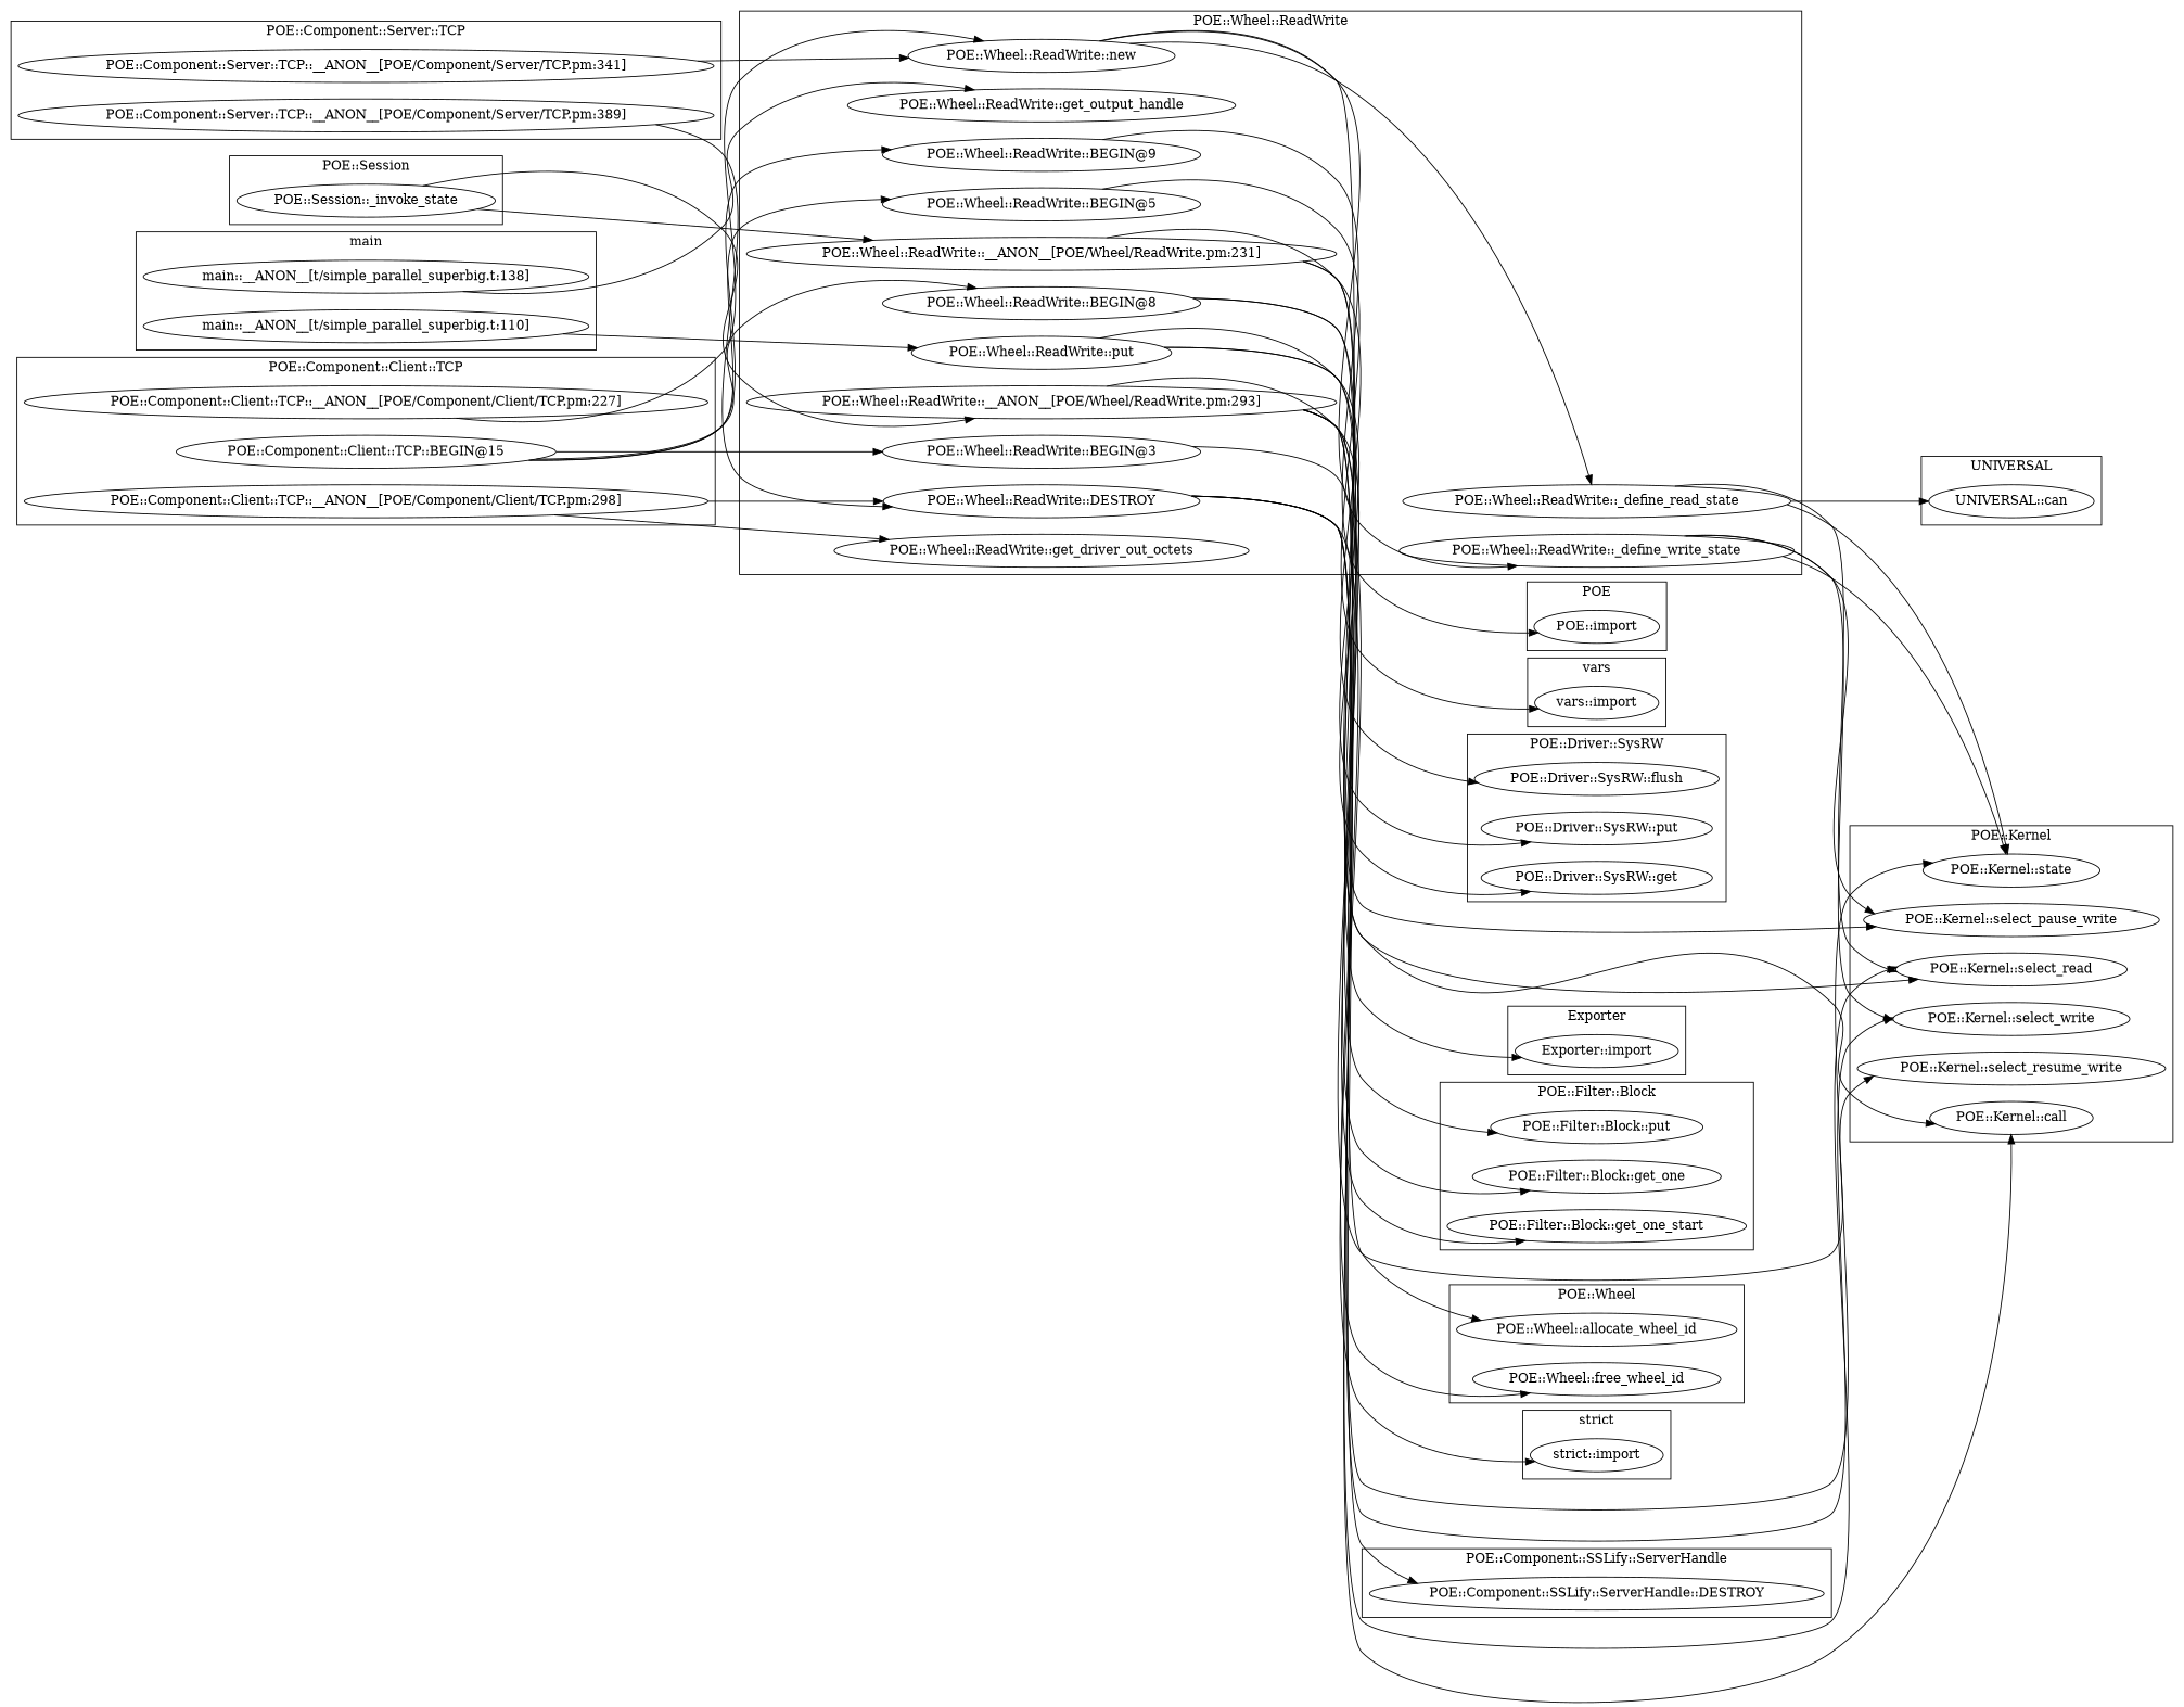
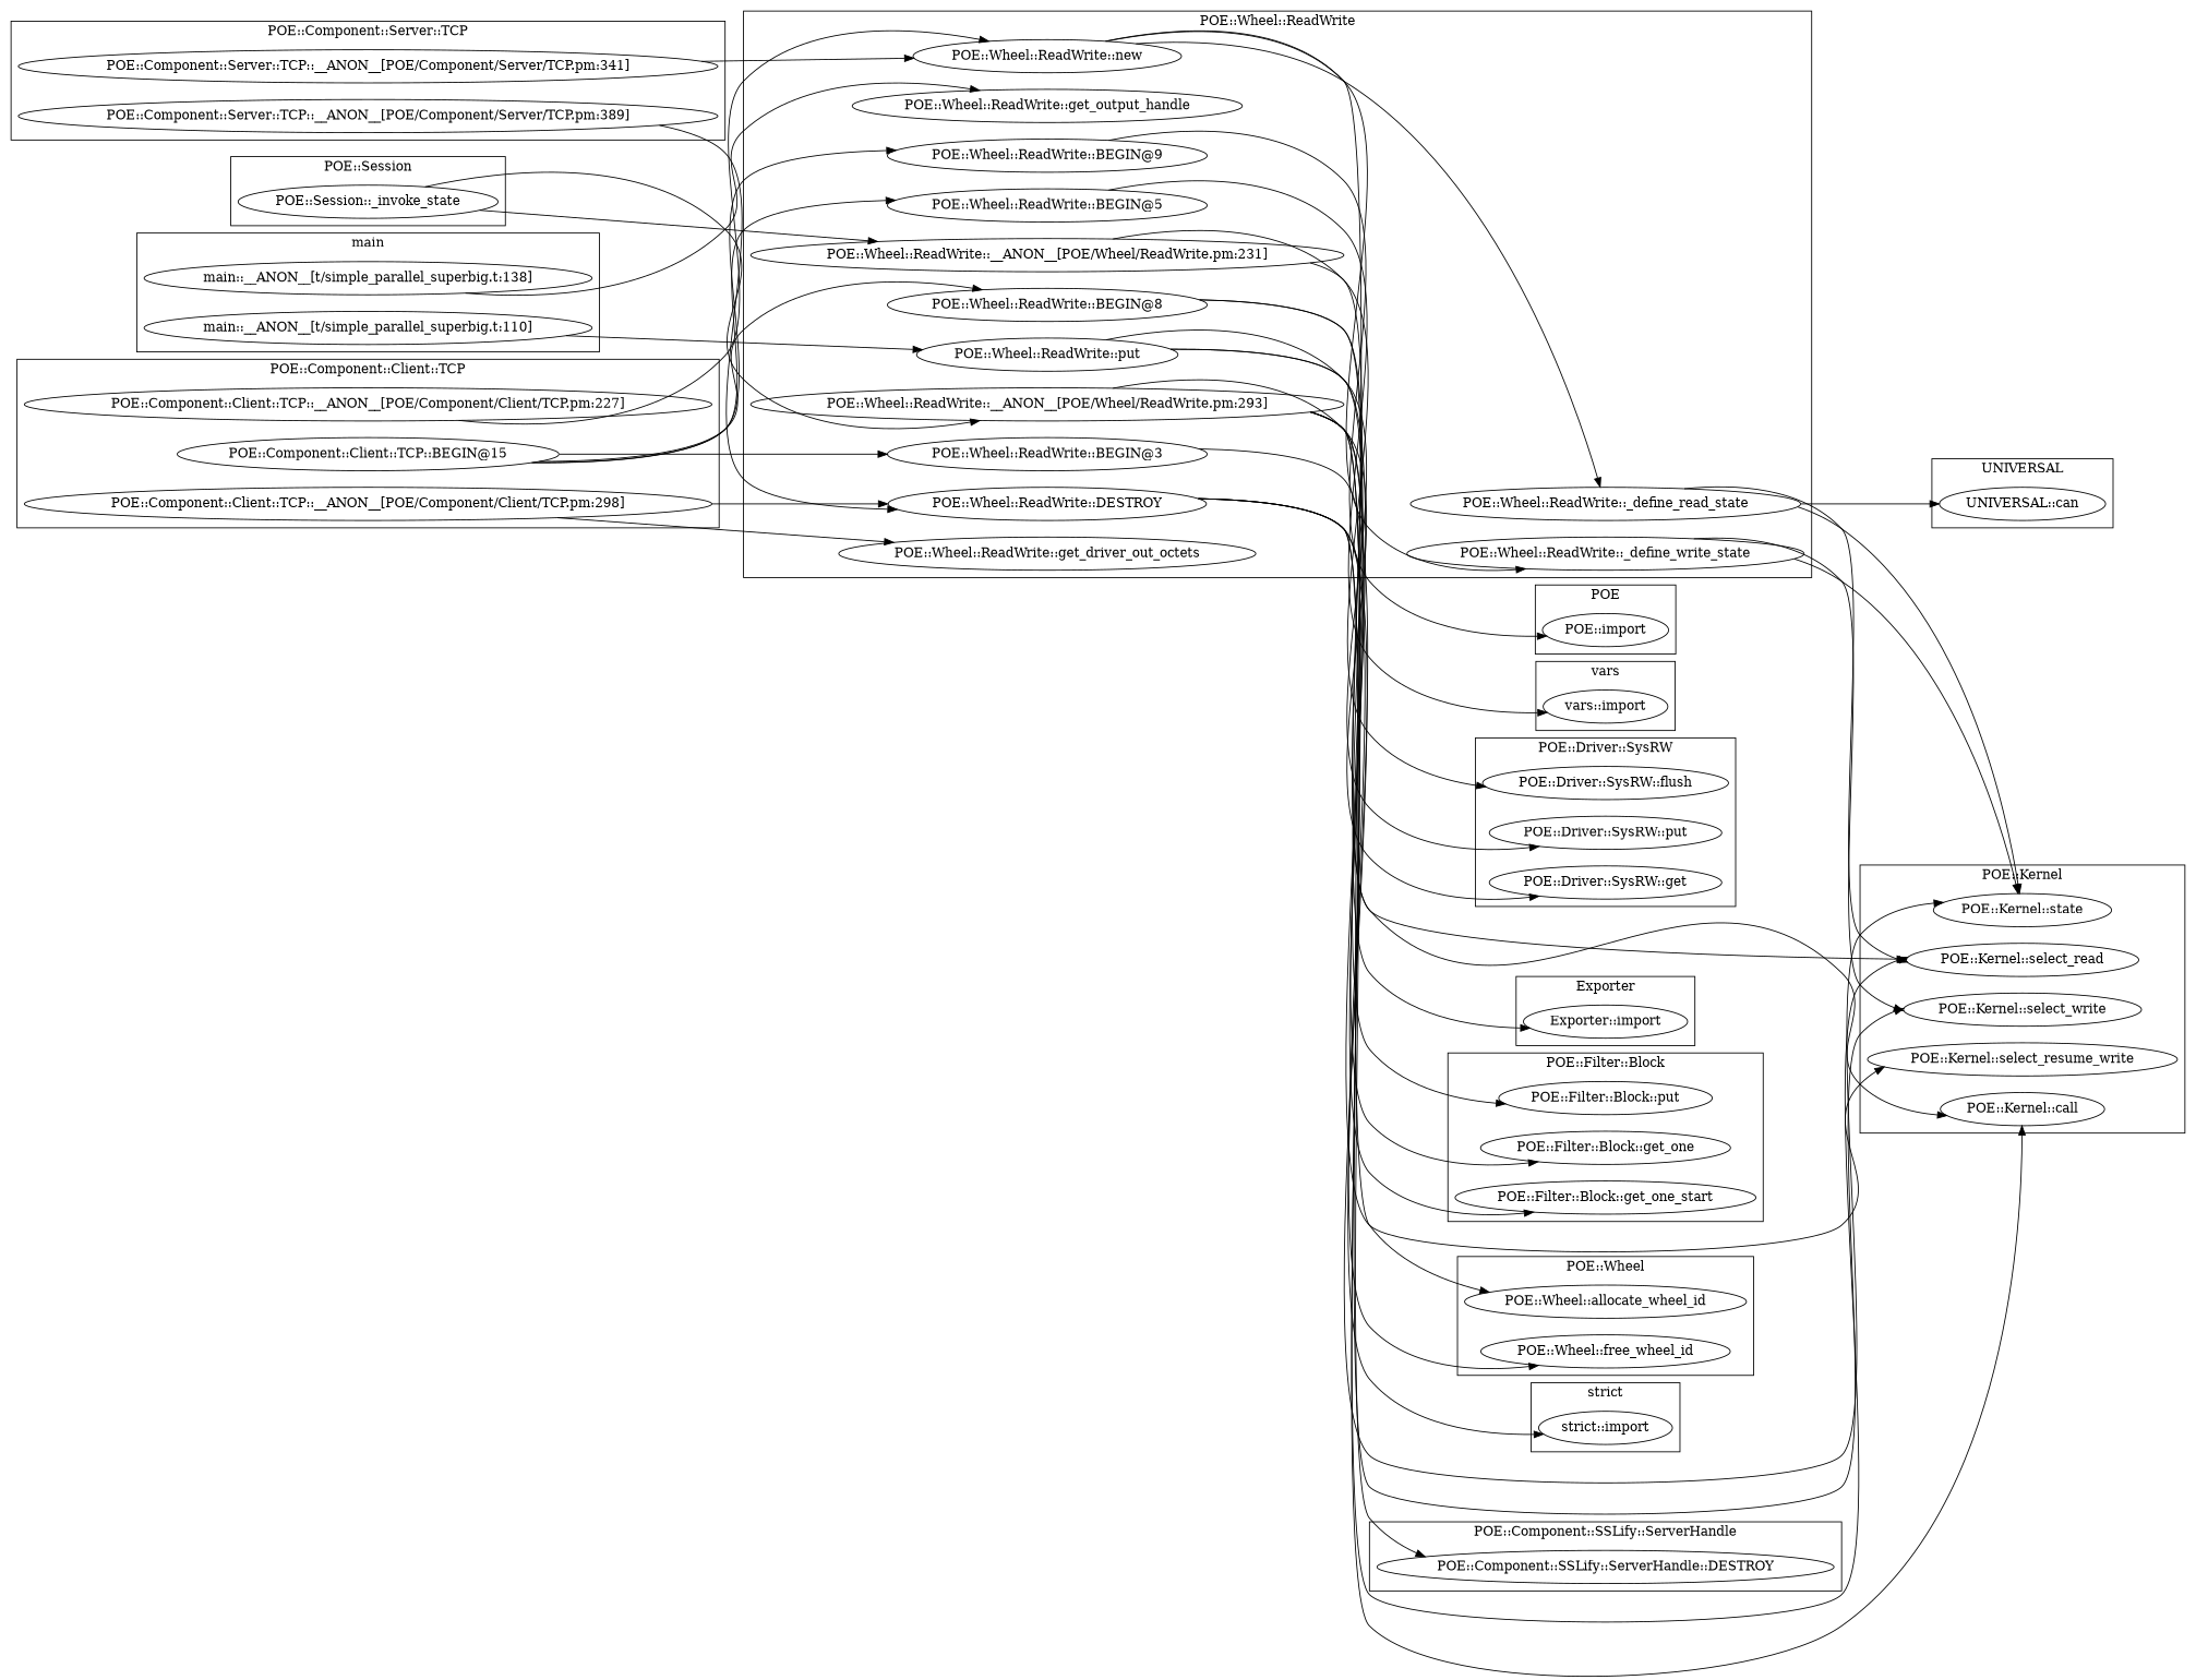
  digraph {
    rankdir=LR
    "POE::import"
    "POE::Component::Server::TCP::__ANON__[POE/Component/Server/TCP.pm:341]"
    "POE::Component::Server::TCP::__ANON__[POE/Component/Server/TCP.pm:389]"
    "UNIVERSAL::can"
    "POE::Session::_invoke_state"
    "POE::Driver::SysRW::put"
    "POE::Driver::SysRW::flush"
    "POE::Driver::SysRW::get"
    "main::__ANON__[t/simple_parallel_superbig.t:138]"
    "main::__ANON__[t/simple_parallel_superbig.t:110]"
    "POE::Filter::Block::put"
    "POE::Filter::Block::get_one"
    "POE::Filter::Block::get_one_start"
    "vars::import"
    "POE::Wheel::allocate_wheel_id"
    "POE::Wheel::free_wheel_id"
    "POE::Component::Client::TCP::BEGIN@15"
    "POE::Component::Client::TCP::__ANON__[POE/Component/Client/TCP.pm:227]"
    "POE::Component::Client::TCP::__ANON__[POE/Component/Client/TCP.pm:298]"
    "POE::Wheel::ReadWrite::BEGIN@9"
    "POE::Wheel::ReadWrite::get_driver_out_octets"
    "POE::Wheel::ReadWrite::BEGIN@5"
    "POE::Wheel::ReadWrite::__ANON__[POE/Wheel/ReadWrite.pm:231]"
    "POE::Wheel::ReadWrite::BEGIN@8"
    "POE::Wheel::ReadWrite::_define_read_state"
    "POE::Wheel::ReadWrite::put"
    "POE::Wheel::ReadWrite::new"
    "POE::Wheel::ReadWrite::BEGIN@3"
    "POE::Wheel::ReadWrite::_define_write_state"
    "POE::Wheel::ReadWrite::get_output_handle"
    "POE::Wheel::ReadWrite::DESTROY"
    "POE::Wheel::ReadWrite::__ANON__[POE/Wheel/ReadWrite.pm:293]"
    "POE::Kernel::select_resume_write"
    "POE::Kernel::select_read"
    "POE::Kernel::call"
    "POE::Kernel::select_write"
-   "POE::Kernel::select_pause_write"
    "POE::Kernel::state"
    "POE::Component::SSLify::ServerHandle::DESTROY"
    "strict::import"
    "Exporter::import"
    subgraph cluster_1 {
      label=POE
      "POE::import"
    }
    subgraph cluster_2 {
      label="POE::Component::Server::TCP"
      "POE::Component::Server::TCP::__ANON__[POE/Component/Server/TCP.pm:341]"
      "POE::Component::Server::TCP::__ANON__[POE/Component/Server/TCP.pm:389]"
    }
    subgraph cluster_3 {
      label=UNIVERSAL
      "UNIVERSAL::can"
    }
    subgraph cluster_4 {
      label="POE::Session"
      "POE::Session::_invoke_state"
    }
    subgraph cluster_5 {
      label="POE::Driver::SysRW"
      "POE::Driver::SysRW::put"
      "POE::Driver::SysRW::flush"
      "POE::Driver::SysRW::get"
    }
    subgraph cluster_6 {
      label=main
      "main::__ANON__[t/simple_parallel_superbig.t:138]"
      "main::__ANON__[t/simple_parallel_superbig.t:110]"
    }
    subgraph cluster_7 {
      label="POE::Filter::Block"
      "POE::Filter::Block::put"
      "POE::Filter::Block::get_one"
      "POE::Filter::Block::get_one_start"
    }
    subgraph cluster_8 {
      label=vars
      "vars::import"
    }
    subgraph cluster_9 {
      label="POE::Wheel"
      "POE::Wheel::allocate_wheel_id"
      "POE::Wheel::free_wheel_id"
    }
    subgraph cluster_10 {
      label="POE::Component::Client::TCP"
      "POE::Component::Client::TCP::BEGIN@15"
      "POE::Component::Client::TCP::__ANON__[POE/Component/Client/TCP.pm:227]"
      "POE::Component::Client::TCP::__ANON__[POE/Component/Client/TCP.pm:298]"
    }
    subgraph cluster_11 {
      label="POE::Wheel::ReadWrite"
      "POE::Wheel::ReadWrite::BEGIN@9"
      "POE::Wheel::ReadWrite::get_driver_out_octets"
      "POE::Wheel::ReadWrite::BEGIN@5"
      "POE::Wheel::ReadWrite::__ANON__[POE/Wheel/ReadWrite.pm:231]"
      "POE::Wheel::ReadWrite::BEGIN@8"
      "POE::Wheel::ReadWrite::_define_read_state"
      "POE::Wheel::ReadWrite::put"
      "POE::Wheel::ReadWrite::new"
      "POE::Wheel::ReadWrite::BEGIN@3"
      "POE::Wheel::ReadWrite::_define_write_state"
      "POE::Wheel::ReadWrite::get_output_handle"
      "POE::Wheel::ReadWrite::DESTROY"
      "POE::Wheel::ReadWrite::__ANON__[POE/Wheel/ReadWrite.pm:293]"
    }
    subgraph cluster_12 {
      label="POE::Kernel"
      "POE::Kernel::select_resume_write"
      "POE::Kernel::select_read"
      "POE::Kernel::call"
      "POE::Kernel::select_write"
-     "POE::Kernel::select_pause_write"
      "POE::Kernel::state"
    }
    subgraph cluster_13 {
      label="POE::Component::SSLify::ServerHandle"
      "POE::Component::SSLify::ServerHandle::DESTROY"
    }
    subgraph cluster_14 {
      label="strict"
      "strict::import"
    }
    subgraph cluster_15 {
      label=Exporter
      "Exporter::import"
    }
    "POE::Component::Server::TCP::__ANON__[POE/Component/Server/TCP.pm:341]" -> "POE::Wheel::ReadWrite::new"
    "POE::Component::Server::TCP::__ANON__[POE/Component/Server/TCP.pm:389]" -> "POE::Wheel::ReadWrite::DESTROY"
    "POE::Session::_invoke_state" -> "POE::Wheel::ReadWrite::__ANON__[POE/Wheel/ReadWrite.pm:231]"
    "POE::Session::_invoke_state" -> "POE::Wheel::ReadWrite::__ANON__[POE/Wheel/ReadWrite.pm:293]"
    "main::__ANON__[t/simple_parallel_superbig.t:138]" -> "POE::Wheel::ReadWrite::get_output_handle"
    "main::__ANON__[t/simple_parallel_superbig.t:110]" -> "POE::Wheel::ReadWrite::put"
    "POE::Component::Client::TCP::BEGIN@15" -> "POE::Wheel::ReadWrite::BEGIN@9"
    "POE::Component::Client::TCP::BEGIN@15" -> "POE::Wheel::ReadWrite::BEGIN@5"
    "POE::Component::Client::TCP::BEGIN@15" -> "POE::Wheel::ReadWrite::BEGIN@8"
    "POE::Component::Client::TCP::BEGIN@15" -> "POE::Wheel::ReadWrite::BEGIN@3"
    "POE::Component::Client::TCP::__ANON__[POE/Component/Client/TCP.pm:227]" -> "POE::Wheel::ReadWrite::new"
    "POE::Component::Client::TCP::__ANON__[POE/Component/Client/TCP.pm:298]" -> "POE::Wheel::ReadWrite::get_driver_out_octets"
    "POE::Component::Client::TCP::__ANON__[POE/Component/Client/TCP.pm:298]" -> "POE::Wheel::ReadWrite::DESTROY"
    "POE::Wheel::ReadWrite::BEGIN@9" -> "POE::import"
    "POE::Wheel::ReadWrite::BEGIN@5" -> "vars::import"
    "POE::Wheel::ReadWrite::__ANON__[POE/Wheel/ReadWrite.pm:231]" -> "POE::Driver::SysRW::flush"
    "POE::Wheel::ReadWrite::__ANON__[POE/Wheel/ReadWrite.pm:231]" -> "POE::Kernel::call"
-   "POE::Wheel::ReadWrite::__ANON__[POE/Wheel/ReadWrite.pm:231]" -> "POE::Kernel::select_pause_write"
    "POE::Wheel::ReadWrite::BEGIN@8" -> "POE::Kernel::select_read"
    "POE::Wheel::ReadWrite::BEGIN@8" -> "Exporter::import"
    "POE::Wheel::ReadWrite::_define_read_state" -> "UNIVERSAL::can"
    "POE::Wheel::ReadWrite::_define_read_state" -> "POE::Kernel::select_read"
    "POE::Wheel::ReadWrite::_define_read_state" -> "POE::Kernel::state"
    "POE::Wheel::ReadWrite::put" -> "POE::Driver::SysRW::put"
    "POE::Wheel::ReadWrite::put" -> "POE::Filter::Block::put"
    "POE::Wheel::ReadWrite::put" -> "POE::Kernel::select_resume_write"
    "POE::Wheel::ReadWrite::new" -> "POE::Wheel::allocate_wheel_id"
    "POE::Wheel::ReadWrite::new" -> "POE::Wheel::ReadWrite::_define_read_state"
    "POE::Wheel::ReadWrite::new" -> "POE::Wheel::ReadWrite::_define_write_state"
    "POE::Wheel::ReadWrite::BEGIN@3" -> "strict::import"
    "POE::Wheel::ReadWrite::_define_write_state" -> "POE::Kernel::select_write"
-   "POE::Wheel::ReadWrite::_define_write_state" -> "POE::Kernel::select_pause_write"
    "POE::Wheel::ReadWrite::_define_write_state" -> "POE::Kernel::state"
    "POE::Wheel::ReadWrite::DESTROY" -> "POE::Wheel::free_wheel_id"
    "POE::Wheel::ReadWrite::DESTROY" -> "POE::Kernel::select_write"
    "POE::Wheel::ReadWrite::DESTROY" -> "POE::Kernel::state"
    "POE::Wheel::ReadWrite::DESTROY" -> "POE::Component::SSLify::ServerHandle::DESTROY"
    "POE::Wheel::ReadWrite::__ANON__[POE/Wheel/ReadWrite.pm:293]" -> "POE::Driver::SysRW::get"
    "POE::Wheel::ReadWrite::__ANON__[POE/Wheel/ReadWrite.pm:293]" -> "POE::Filter::Block::get_one"
    "POE::Wheel::ReadWrite::__ANON__[POE/Wheel/ReadWrite.pm:293]" -> "POE::Filter::Block::get_one_start"
    "POE::Wheel::ReadWrite::__ANON__[POE/Wheel/ReadWrite.pm:293]" -> "POE::Kernel::select_read"
    "POE::Wheel::ReadWrite::__ANON__[POE/Wheel/ReadWrite.pm:293]" -> "POE::Kernel::call"
  }
